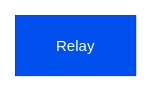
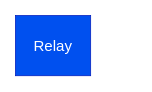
  <mxCell id="0" />
  <mxCell id="1" parent="0" />
- <mxCell id="2" value="&lt;font style=&quot;font-size: 20px;&quot;&gt;Relay&lt;/font&gt;" style="rounded=0;whiteSpace=wrap;html=1;align=center;fillColor=#0050ef;fontColor=#ffffff;strokeColor=#001DBC;" vertex="1" parent="1"><mxGeometry x="20" y="20" width="160" height="80" as="geometry" /></mxCell>
+ <mxCell id="2" value="&lt;font style=&quot;font-size: 20px;&quot;&gt;Relay&lt;/font&gt;" style="rounded=0;whiteSpace=wrap;html=1;align=center;fillColor=#0050ef;fontColor=#ffffff;strokeColor=#001DBC;" vertex="1" parent="1"><mxGeometry x="20" y="20" width="100" height="80" as="geometry" /></mxCell>
